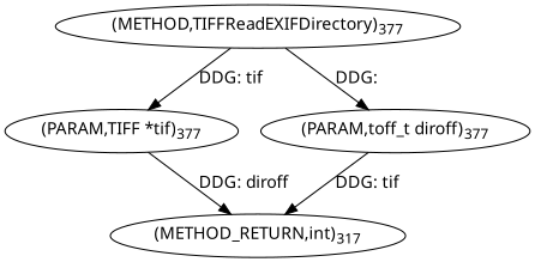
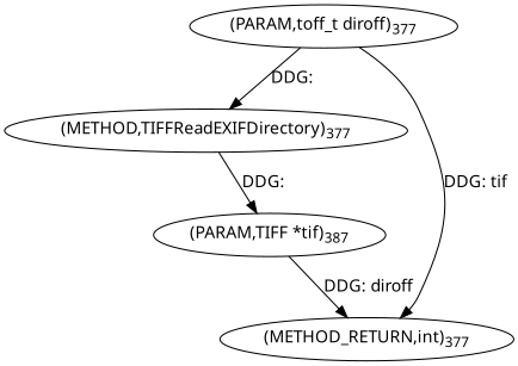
  digraph {
    fontname="Noto Sans"
    node [fontname="Noto Sans"]
    edge [fontname="Noto Sans"]
    n1 [label=<(METHOD,TIFFReadEXIFDirectory)<SUB>377</SUB>>]
-   n2 [label=<(PARAM,TIFF *tif)<SUB>377</SUB>>]
+   n2 [label=<(PARAM,TIFF *tif)<SUB>387</SUB>>]
    n3 [label=<(PARAM,toff_t diroff)<SUB>377</SUB>>]
-   n4 [label=<(METHOD_RETURN,int)<SUB>317</SUB>>]
-   n1 -> n2 [label="DDG: tif"]
-   n1 -> n3 [label="DDG: "]
+   n4 [label=<(METHOD_RETURN,int)<SUB>377</SUB>>]
+   n1 -> n2 [label="DDG: "]
+   n3 -> n1 [label="DDG: "]
    n2 -> n4 [label="DDG: diroff"]
    n3 -> n4 [label="DDG: tif"]
  }
